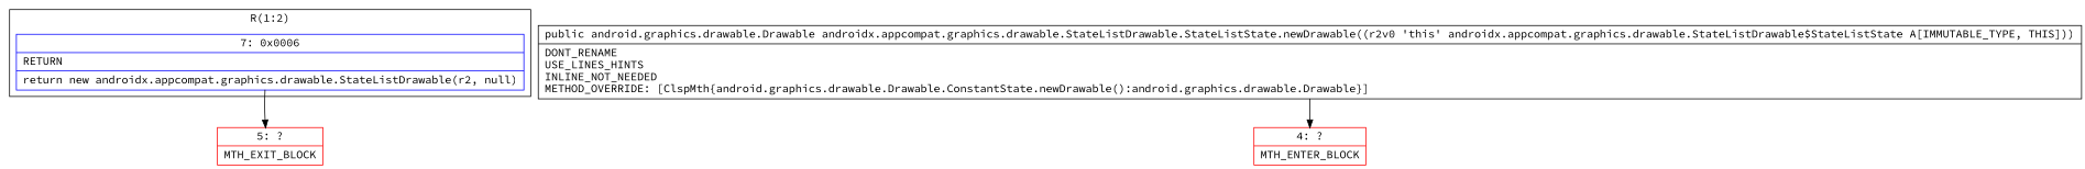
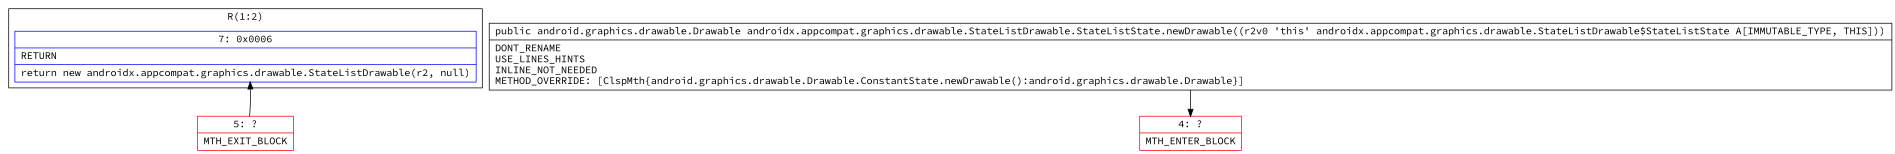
  digraph {
    fontname="Source Code Pro"
    node [color=red fontname="Source Code Pro" shape=record]
    edge [fontname="Source Code Pro"]
    n1 [color=blue label="{7\:\ 0x0006|RETURN\l|return new androidx.appcompat.graphics.drawable.StateListDrawable(r2, null)\l}"]
    n2 [label="{5\:\ ?|MTH_EXIT_BLOCK\l}"]
    n3 [label="{4\:\ ?|MTH_ENTER_BLOCK\l}"]
    n4 [label="{public android.graphics.drawable.Drawable androidx.appcompat.graphics.drawable.StateListDrawable.StateListState.newDrawable((r2v0 'this' androidx.appcompat.graphics.drawable.StateListDrawable$StateListState A[IMMUTABLE_TYPE, THIS]))  | DONT_RENAME\lUSE_LINES_HINTS\lINLINE_NOT_NEEDED\lMETHOD_OVERRIDE: [ClspMth\{android.graphics.drawable.Drawable.ConstantState.newDrawable():android.graphics.drawable.Drawable\}]\l}" color=""]
    subgraph cluster_1 {
      label="R(1:2)"
      n1
    }
-   n1 -> n2
+   n2 -> n1
    n4 -> n3
  }
